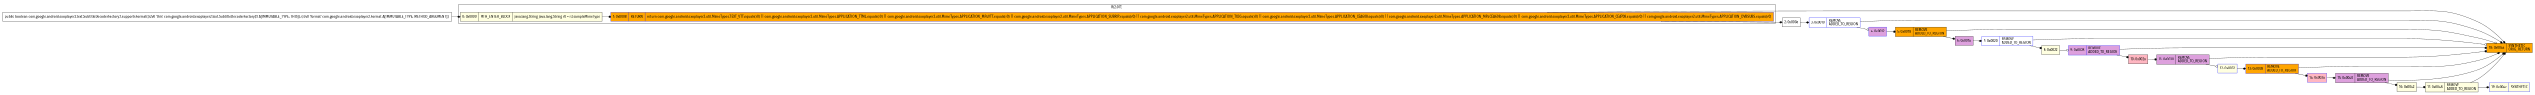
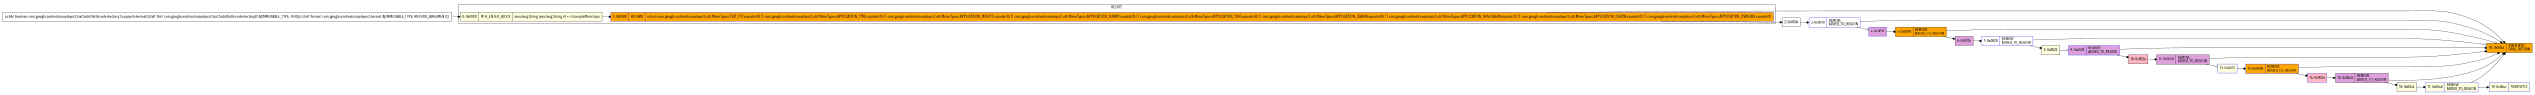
  digraph {
    fontname="Fira Sans"
    rankdir=LR
    node [color=black fillcolor=lightyellow fontname="Fira Sans" shape=record style=filled]
    edge [arrowhead=diamond fontname="Fira Sans"]
    n1 [label="{0\:\ 0x0000|MTH_ENTER_BLOCK\l|java.lang.String java.lang.String r0 = r3.sampleMimeType\l}"]
    n2 [color=blue fillcolor=orange label="{1\:\ 0x0008|RETURN\l|return com.google.android.exoplayer2.util.MimeTypes.TEXT_VTT.equals(r0) \|\| com.google.android.exoplayer2.util.MimeTypes.APPLICATION_TTML.equals(r0) \|\| com.google.android.exoplayer2.util.MimeTypes.APPLICATION_MP4VTT.equals(r0) \|\| com.google.android.exoplayer2.util.MimeTypes.APPLICATION_SUBRIP.equals(r0) \|\| com.google.android.exoplayer2.util.MimeTypes.APPLICATION_TX3G.equals(r0) \|\| com.google.android.exoplayer2.util.MimeTypes.APPLICATION_CEA608.equals(r0) \|\| com.google.android.exoplayer2.util.MimeTypes.APPLICATION_MP4CEA608.equals(r0) \|\| com.google.android.exoplayer2.util.MimeTypes.APPLICATION_CEA708.equals(r0) \|\| com.google.android.exoplayer2.util.MimeTypes.APPLICATION_DVBSUBS.equals(r0)\l}"]
    n3 [fillcolor=white label="{2\:\ 0x000a}"]
    n4 [fillcolor=orange label="{18\:\ 0x004a|SYNTHETIC\lORIG_RETURN\l}"]
    n5 [color=blue fillcolor=white label="{3\:\ 0x0010|REMOVE\lADDED_TO_REGION\l}"]
    n6 [color=blue fillcolor=plum label="{4\:\ 0x0012}"]
    n7 [fillcolor=orange label="{5\:\ 0x0018|REMOVE\lADDED_TO_REGION\l}"]
    n8 [fillcolor=plum label="{6\:\ 0x001a}"]
    n9 [color=blue fillcolor=white label="{7\:\ 0x0020|REMOVE\lADDED_TO_REGION\l}"]
    n10 [label="{8\:\ 0x0022}"]
    n11 [color=blue fillcolor=plum label="{9\:\ 0x0028|REMOVE\lADDED_TO_REGION\l}"]
    n12 [fillcolor=lightpink label="{10\:\ 0x002a}"]
    n13 [fillcolor=plum label="{11\:\ 0x0030|REMOVE\lADDED_TO_REGION\l}"]
    n14 [color=blue label="{12\:\ 0x0032}"]
    n15 [color=blue fillcolor=orange label="{13\:\ 0x0038|REMOVE\lADDED_TO_REGION\l}"]
    n16 [color=blue fillcolor=lightpink label="{14\:\ 0x003a}"]
    n17 [fillcolor=plum label="{15\:\ 0x0040|REMOVE\lADDED_TO_REGION\l}"]
    n18 [label="{16\:\ 0x0042}"]
-   n19 [label="{17\:\ 0x0048|REMOVE\lADDED_TO_REGION\l}"]
+   n19 [color=blue label="{17\:\ 0x0048|REMOVE\lADDED_TO_REGION\l}"]
    n20 [color=blue label="{19\:\ 0x004c|SYNTHETIC\l}"]
    n21 [fillcolor=white label="{public boolean com.google.android.exoplayer2.text.SubtitleDecoderFactory.1.supportsFormat((r2v0 'this' com.google.android.exoplayer2.text.SubtitleDecoderFactory$1 A[IMMUTABLE_TYPE, THIS]), (r3v0 'format' com.google.android.exoplayer2.Format A[IMMUTABLE_TYPE, METHOD_ARGUMENT])) }"]
    subgraph cluster_1 {
      label="R(2:0|1)"
      n1
      n2
    }
    n1 -> n2 [arrowhead=dot]
    n2 -> n3
    n2 -> n4
    n3 -> n5
    n5 -> n4
    n5 -> n6 [arrowhead=odot]
    n6 -> n7 [arrowhead=dot]
    n7 -> n4 [arrowhead=odot]
    n7 -> n8
    n8 -> n9
    n9 -> n4 [arrowhead=odot]
    n9 -> n10 [arrowhead=dot]
    n10 -> n11 [arrowhead=odot]
    n11 -> n4 [arrowhead=dot]
    n11 -> n12 [arrowhead=dot]
    n12 -> n13 [arrowhead=dot]
    n13 -> n4 [arrowhead=dot]
    n13 -> n14 [arrowhead=odot]
    n14 -> n15
    n15 -> n4
    n15 -> n16 [arrowhead=dot]
    n16 -> n17
    n17 -> n4
    n17 -> n18 [arrowhead=dot]
    n18 -> n19 [arrowhead=dot]
    n19 -> n4
    n19 -> n20
    n21 -> n1
  }
